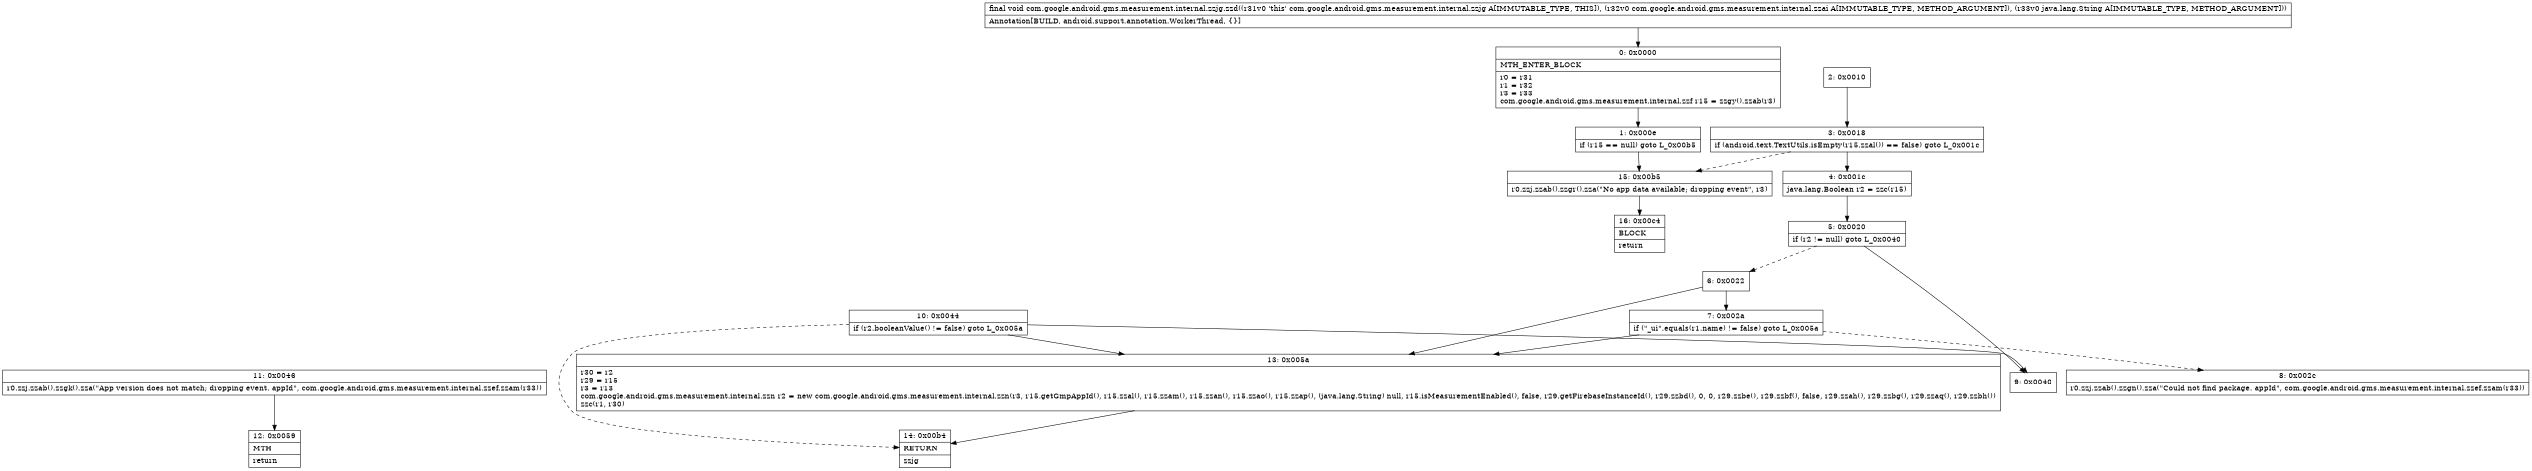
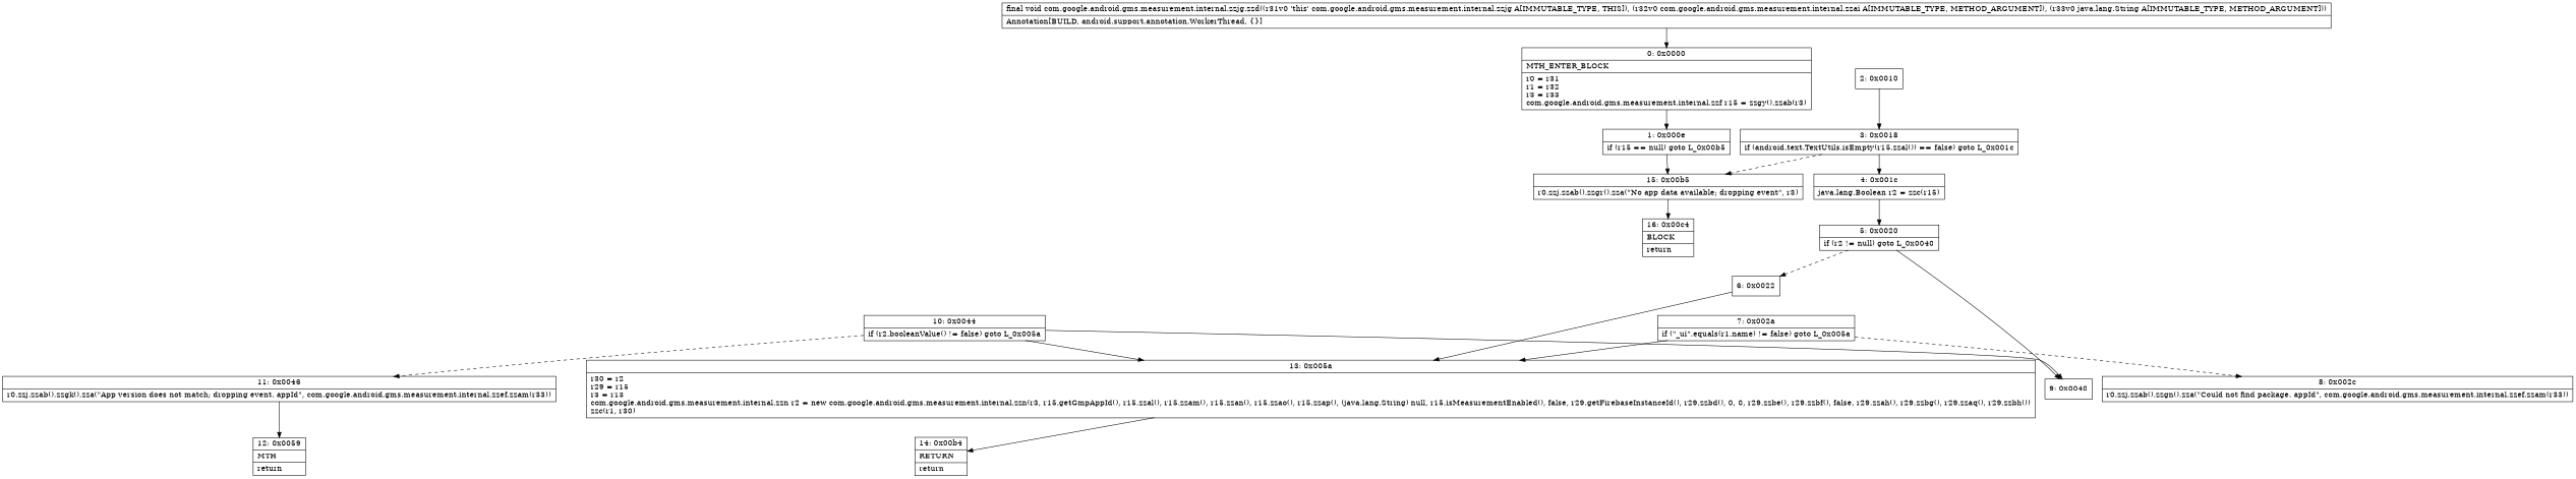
  digraph {
    node [shape=record]
    n1 [label="{0\:\ 0x0000|MTH_ENTER_BLOCK\l|r0 = r31\lr1 = r32\lr3 = r33\lcom.google.android.gms.measurement.internal.zzf r15 = zzgy().zzab(r3)\l}"]
    n2 [label="{1\:\ 0x000e|if (r15 == null) goto L_0x00b5\l}"]
    n3 [label="{15\:\ 0x00b5|r0.zzj.zzab().zzgr().zza(\"No app data available; dropping event\", r3)\l}"]
    n4 [label="{2\:\ 0x0010}"]
    n5 [label="{3\:\ 0x0018|if (android.text.TextUtils.isEmpty(r15.zzal()) == false) goto L_0x001c\l}"]
    n6 [label="{16\:\ 0x00c4|BLOCK\l|return\l}"]
    n7 [label="{4\:\ 0x001c|java.lang.Boolean r2 = zzc(r15)\l}"]
    n8 [label="{5\:\ 0x0020|if (r2 != null) goto L_0x0040\l}"]
    n9 [label="{6\:\ 0x0022}"]
    n10 [label="{9\:\ 0x0040}"]
    n11 [label="{7\:\ 0x002a|if (\"_ui\".equals(r1.name) != false) goto L_0x005a\l}"]
    n12 [label="{13\:\ 0x005a|r30 = r2\lr29 = r15\lr3 = r13\lcom.google.android.gms.measurement.internal.zzn r2 = new com.google.android.gms.measurement.internal.zzn(r3, r15.getGmpAppId(), r15.zzal(), r15.zzam(), r15.zzan(), r15.zzao(), r15.zzap(), (java.lang.String) null, r15.isMeasurementEnabled(), false, r29.getFirebaseInstanceId(), r29.zzbd(), 0, 0, r29.zzbe(), r29.zzbf(), false, r29.zzah(), r29.zzbg(), r29.zzaq(), r29.zzbh())\lzzc(r1, r30)\l}"]
    n13 [label="{8\:\ 0x002c|r0.zzj.zzab().zzgn().zza(\"Could not find package. appId\", com.google.android.gms.measurement.internal.zzef.zzam(r33))\l}"]
-   n14 [label="{14\:\ 0x00b4|RETURN\l|zzjg\l}"]
+   n14 [label="{14\:\ 0x00b4|RETURN\l|return\l}"]
    n15 [label="{10\:\ 0x0044|if (r2.booleanValue() != false) goto L_0x005a\l}"]
    n16 [label="{11\:\ 0x0046|r0.zzj.zzab().zzgk().zza(\"App version does not match; dropping event. appId\", com.google.android.gms.measurement.internal.zzef.zzam(r33))\l}"]
    n17 [label="{12\:\ 0x0059|MTH\l|return\l}"]
    n18 [label="{final void com.google.android.gms.measurement.internal.zzjg.zzd((r31v0 'this' com.google.android.gms.measurement.internal.zzjg A[IMMUTABLE_TYPE, THIS]), (r32v0 com.google.android.gms.measurement.internal.zzai A[IMMUTABLE_TYPE, METHOD_ARGUMENT]), (r33v0 java.lang.String A[IMMUTABLE_TYPE, METHOD_ARGUMENT]))  | Annotation[BUILD, android.support.annotation.WorkerThread, \{\}]\l}"]
    n1 -> n2
    n2 -> n3
    n3 -> n6
    n4 -> n5
    n5 -> n3 [style=dashed]
    n5 -> n7
    n7 -> n8
    n8 -> n9 [style=dashed]
    n8 -> n10
-   n9 -> n11
    n9 -> n12
    n11 -> n12
    n11 -> n13 [style=dashed]
    n12 -> n14
    n15 -> n10
    n15 -> n12
-   n15 -> n14 [style=dashed]
+   n15 -> n16 [style=dashed]
    n16 -> n17
    n18 -> n1
  }
